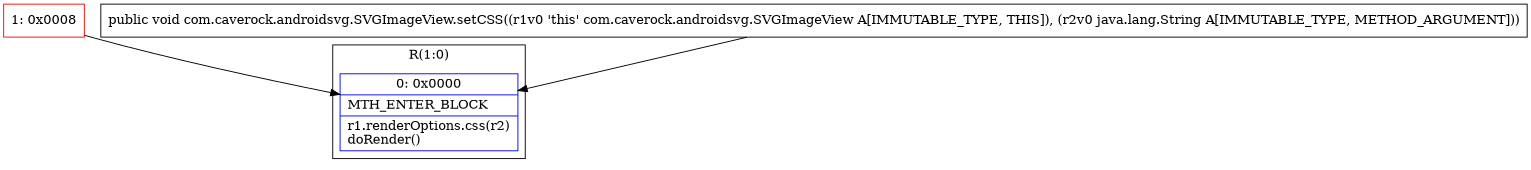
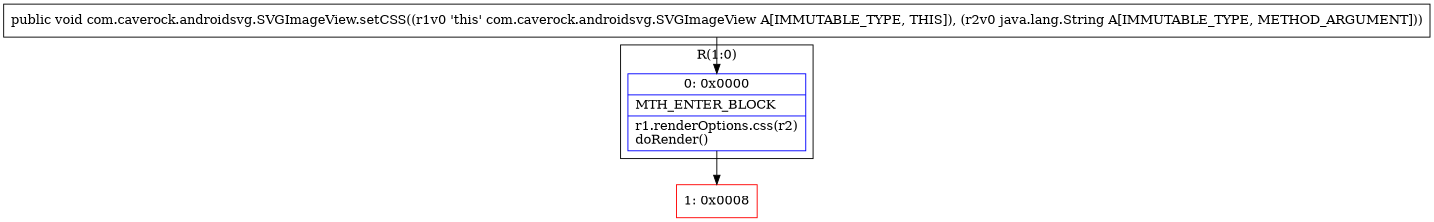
  digraph {
    node [shape=record]
    n1 [color=blue label="{0\:\ 0x0000|MTH_ENTER_BLOCK\l|r1.renderOptions.css(r2)\ldoRender()\l}"]
    n2 [color=red label="{1\:\ 0x0008}"]
    n3 [label="{public void com.caverock.androidsvg.SVGImageView.setCSS((r1v0 'this' com.caverock.androidsvg.SVGImageView A[IMMUTABLE_TYPE, THIS]), (r2v0 java.lang.String A[IMMUTABLE_TYPE, METHOD_ARGUMENT])) }"]
    subgraph cluster_1 {
      label="R(1:0)"
      n1
    }
-   n2 -> n1
+   n1 -> n2
    n3 -> n1
  }
